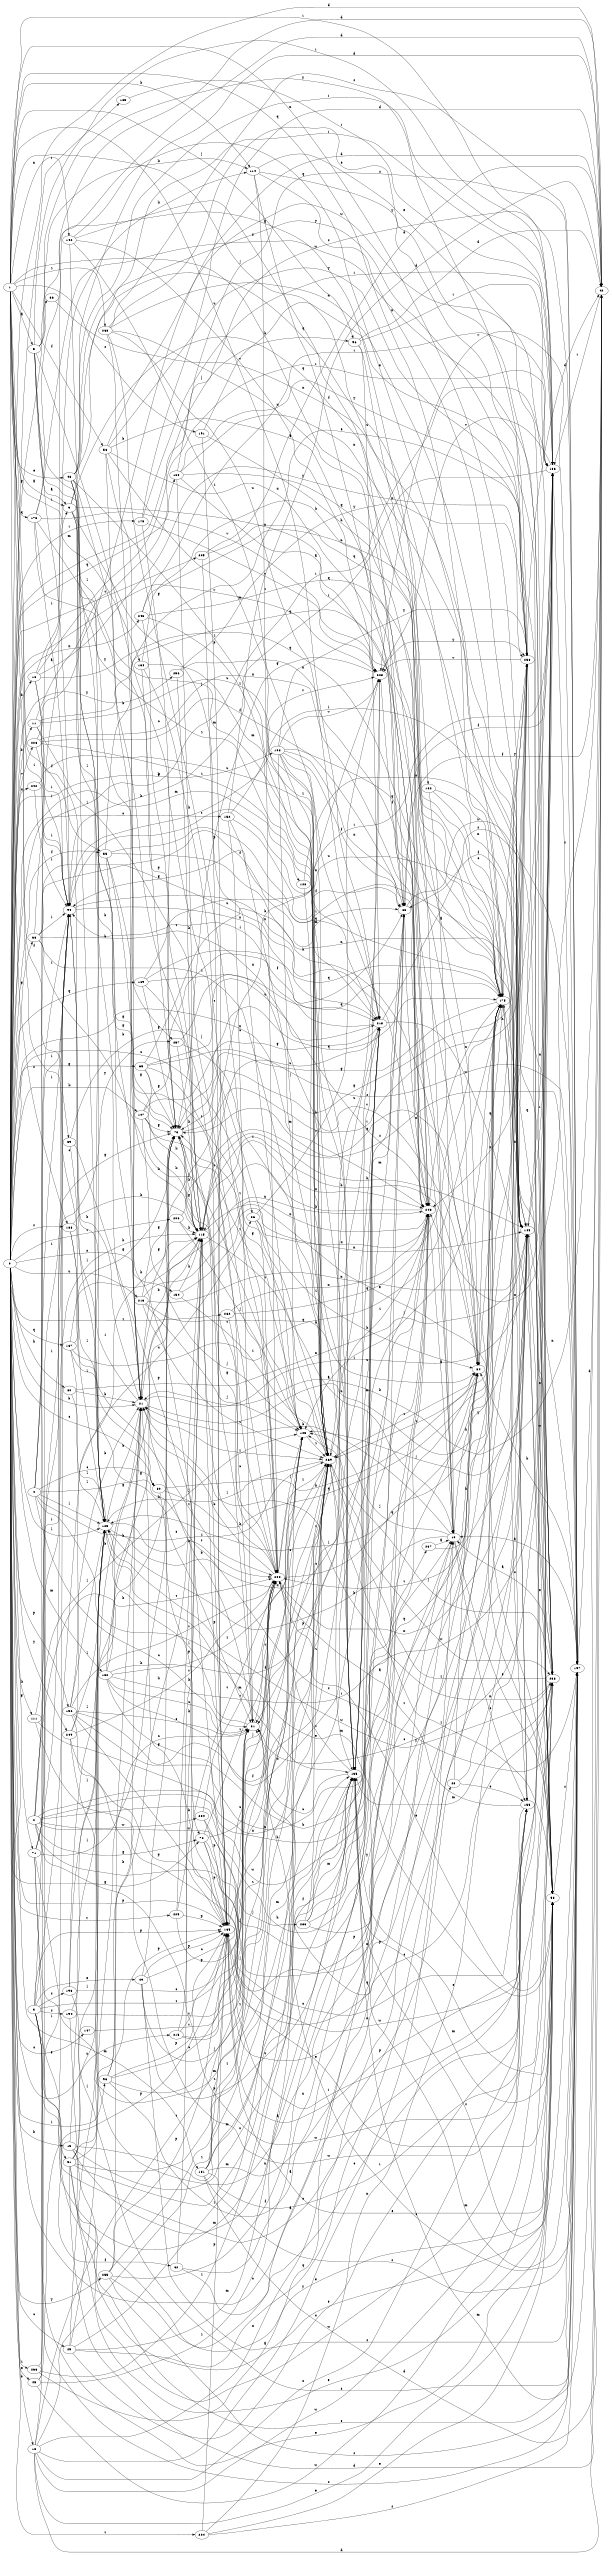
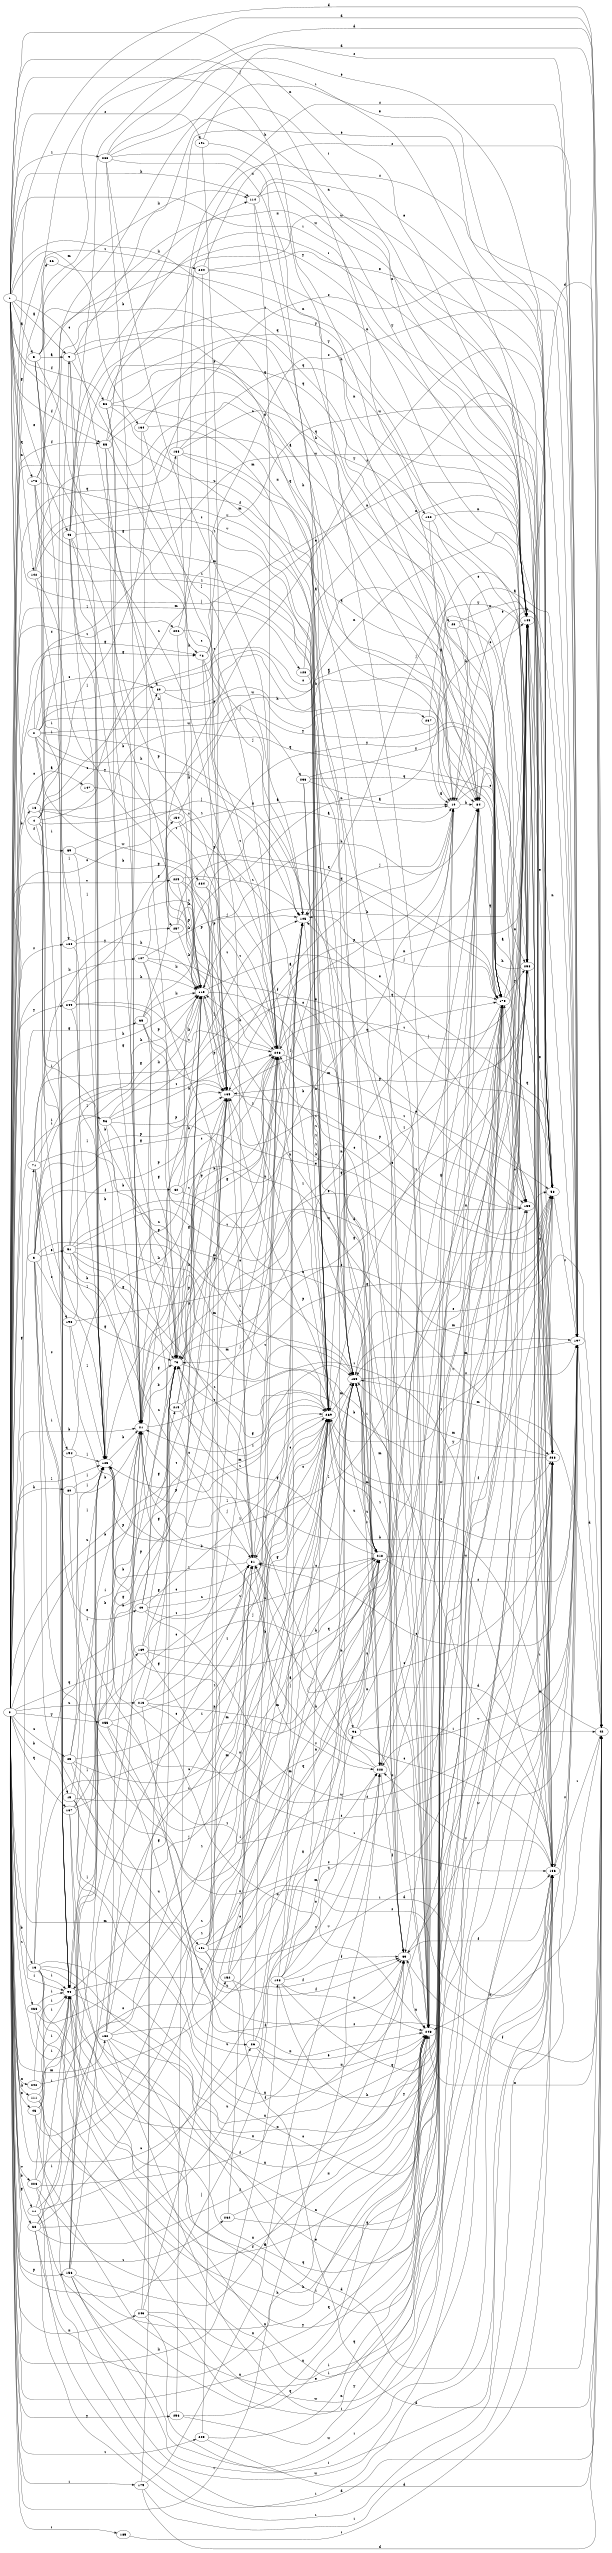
  strict digraph {
    rankdir=LR
    0
    11
    13
    15
    16
    21
    23
    25
    26
    30
    42
    45
    55
    65
    66
    68
    71
    72
    80
    93
    96
    107
    108
    111
    125
    128
    131
    132
    147
    152
    154
    156
    165
    167
    168
    169
    179
    185
    188
    204
    205
    206
    213
    215
    225
    226
    228
    242
    243
    248
    249
    255
    256
    262
    266
    94
    175
    186
    218
    208
    155
    238
    53
    269
    258
    135
    197
    145
    73
    84
    63
    115
    105
    31
    10
    1
    5
    9
    46
    56
    59
    n82 [label=162]
    114
    134
    142
    173
    191
    268
    257
    2
    234
    236
    237
    3
    49
    51
    62
    193
    194
    4
    0 -> 11 [label=b]
    0 -> 13 [label=b]
    0 -> 15 [label=b]
    0 -> 16 [label=b]
    0 -> 21 [label=b]
    0 -> 23 [label=c]
    0 -> 25 [label=c]
    0 -> 26 [label=c]
    0 -> 30 [label=c]
    0 -> 42 [label=d]
    0 -> 45 [label=e]
    0 -> 55 [label=f]
    0 -> 65 [label=g]
    0 -> 66 [label=g]
    0 -> 68 [label=g]
    0 -> 71 [label=g]
    0 -> 72 [label=g]
    0 -> 80 [label=h]
    0 -> 93 [label=i]
    0 -> 96 [label=j]
    0 -> 107 [label=k]
    0 -> 108 [label=k]
    0 -> 111 [label=k]
    0 -> 125 [label=l]
    0 -> 128 [label=m]
    0 -> 131 [label=m]
    0 -> 132 [label=m]
    0 -> 147 [label=o]
    0 -> 152 [label=o]
    0 -> 154 [label=o]
    0 -> 156 [label=p]
    0 -> 165 [label=p]
    0 -> 167 [label=q]
    0 -> 168 [label=q]
    0 -> 169 [label=q]
    0 -> 179 [label=r]
    0 -> 185 [label=r]
    0 -> 188 [label=s]
    0 -> 204 [label=t]
    0 -> 205 [label=t]
    0 -> 206 [label=t]
    0 -> 213 [label=u]
    0 -> 215 [label=u]
    0 -> 225 [label=v]
    0 -> 226 [label=v]
    0 -> 228 [label=v]
    0 -> 242 [label=x]
    0 -> 243 [label=x]
    0 -> 248 [label=x]
    0 -> 249 [label=y]
    0 -> 255 [label=y]
    0 -> 256 [label=y]
    0 -> 262 [label=z]
    0 -> 266 [label=z]
    11 -> 94 [label=i]
    11 -> 175 [label=q]
    11 -> 186 [label=r]
    11 -> 218 [label=u]
    11 -> 208 [label=t]
    13 -> 42 [label=d]
    13 -> 248 [label=x]
    13 -> 94 [label=i]
    13 -> 208 [label=t]
    13 -> 155 [label=o]
    13 -> 238 [label=w]
    13 -> 53 [label=e]
    13 -> 269 [label=z]
    13 -> 258 [label=y]
    15 -> 125 [label=l]
    15 -> 248 [label=x]
    15 -> 218 [label=u]
    15 -> 53 [label=e]
    15 -> 135 [label=m]
    16 -> 21 [label=b]
    16 -> 42 [label=d]
    16 -> 94 [label=i]
    16 -> 175 [label=q]
    16 -> 258 [label=y]
    16 -> 197 [label=s]
    21 -> 94 [label=i]
    21 -> 186 [label=r]
    21 -> 269 [label=z]
    21 -> 145 [label=n]
    21 -> 73 [label=g]
    23 -> 155 [label=o]
    23 -> 145 [label=n]
    23 -> 84 [label=h]
    25 -> 21 [label=b]
    25 -> 125 [label=l]
    25 -> 175 [label=q]
    25 -> 155 [label=o]
    25 -> 269 [label=z]
    25 -> 135 [label=m]
    26 -> 228 [label=v]
    26 -> 248 [label=x]
    26 -> 208 [label=t]
    26 -> 84 [label=h]
    30 -> 165 [label=p]
    30 -> 175 [label=q]
    30 -> 84 [label=h]
    42 -> 21 [label=b]
    42 -> 248 [label=x]
    42 -> 186 [label=r]
    42 -> 135 [label=m]
    42 -> 63 [label=f]
    45 -> 165 [label=p]
    45 -> 94 [label=i]
    45 -> 238 [label=w]
    45 -> 269 [label=z]
    55 -> 21 [label=b]
    55 -> 175 [label=q]
    55 -> 208 [label=t]
    55 -> 53 [label=e]
    55 -> 84 [label=h]
    55 -> 115 [label=k]
    65 -> 218 [label=u]
    65 -> 269 [label=z]
    65 -> 197 [label=s]
    65 -> 145 [label=n]
    65 -> 73 [label=g]
    65 -> 115 [label=k]
    66 -> 145 [label=n]
    68 -> 248 [label=x]
    68 -> 94 [label=i]
    68 -> 186 [label=r]
    68 -> 218 [label=u]
    68 -> 269 [label=z]
    68 -> 63 [label=f]
    68 -> 105 [label=j]
    71 -> 94 [label=i]
    71 -> 155 [label=o]
    71 -> 53 [label=e]
    71 -> 135 [label=m]
    71 -> 73 [label=g]
    71 -> 115 [label=k]
    71 -> 31 [label=c]
    72 -> 165 [label=p]
    72 -> 208 [label=t]
    72 -> 238 [label=w]
    72 -> 145 [label=n]
    72 -> 105 [label=j]
    80 -> 21 [label=b]
    80 -> 125 [label=l]
    80 -> 145 [label=n]
    93 -> 21 [label=b]
    93 -> 165 [label=p]
    93 -> 115 [label=k]
    93 -> 105 [label=j]
    93 -> 31 [label=c]
    93 -> 10 [label=a]
    96 -> 42 [label=d]
    96 -> 248 [label=x]
    96 -> 186 [label=r]
    96 -> 218 [label=u]
    107 -> 175 [label=q]
    107 -> 269 [label=z]
    107 -> 73 [label=g]
    107 -> 63 [label=f]
    107 -> 115 [label=k]
    107 -> 105 [label=j]
    108 -> 228 [label=v]
    108 -> 248 [label=x]
    108 -> 175 [label=q]
    108 -> 218 [label=u]
    108 -> 269 [label=z]
    108 -> 258 [label=y]
    108 -> 135 [label=m]
    108 -> 63 [label=f]
    108 -> 105 [label=j]
    111 -> 94 [label=i]
    111 -> 53 [label=e]
    111 -> 84 [label=h]
    125 -> 21 [label=b]
    125 -> 248 [label=x]
    125 -> 208 [label=t]
    125 -> 238 [label=w]
    125 -> 135 [label=m]
    128 -> 269 [label=z]
    128 -> 145 [label=n]
    131 -> 42 [label=d]
    131 -> 165 [label=p]
    131 -> 186 [label=r]
    131 -> 135 [label=m]
    131 -> 197 [label=s]
    131 -> 145 [label=n]
    131 -> 63 [label=f]
    131 -> 105 [label=j]
    132 -> 21 [label=b]
    132 -> 248 [label=x]
    132 -> 186 [label=r]
    132 -> 269 [label=z]
    132 -> 84 [label=h]
    132 -> 63 [label=f]
    132 -> 115 [label=k]
    132 -> 31 [label=c]
    147 -> 208 [label=t]
    152 -> 42 [label=d]
    152 -> 228 [label=v]
    152 -> 135 [label=m]
    152 -> 63 [label=f]
    152 -> 31 [label=c]
    154 -> 269 [label=z]
    154 -> 145 [label=n]
    154 -> 115 [label=k]
    156 -> 21 [label=b]
    156 -> 125 [label=l]
    156 -> 248 [label=x]
    156 -> 186 [label=r]
    156 -> 208 [label=t]
    156 -> 238 [label=w]
    156 -> 63 [label=f]
    156 -> 31 [label=c]
    165 -> 21 [label=b]
    165 -> 175 [label=q]
    165 -> 53 [label=e]
    165 -> 31 [label=c]
    167 -> 125 [label=l]
    167 -> 248 [label=x]
    167 -> 175 [label=q]
    167 -> 73 [label=g]
    167 -> 31 [label=c]
    168 -> 175 [label=q]
    168 -> 258 [label=y]
    168 -> 197 [label=s]
    168 -> 145 [label=n]
    168 -> 115 [label=k]
    168 -> 10 [label=a]
    169 -> 175 [label=q]
    169 -> 186 [label=r]
    169 -> 208 [label=t]
    169 -> 73 [label=g]
    169 -> 84 [label=h]
    179 -> 42 [label=d]
    179 -> 228 [label=v]
    179 -> 186 [label=r]
    179 -> 73 [label=g]
    185 -> 186 [label=r]
    188 -> 125 [label=l]
    188 -> 208 [label=t]
    188 -> 115 [label=k]
    204 -> 165 [label=p]
    204 -> 53 [label=e]
    204 -> 197 [label=s]
    204 -> 145 [label=n]
    205 -> 42 [label=d]
    205 -> 165 [label=p]
    205 -> 175 [label=q]
    206 -> 197 [label=s]
    206 -> 115 [label=k]
    206 -> 105 [label=j]
    213 -> 248 [label=x]
    213 -> 269 [label=z]
    213 -> 145 [label=n]
    213 -> 73 [label=g]
    213 -> 84 [label=h]
    213 -> 105 [label=j]
    215 -> 165 [label=p]
    215 -> 269 [label=z]
    215 -> 115 [label=k]
    215 -> 105 [label=j]
    225 -> 165 [label=p]
    225 -> 208 [label=t]
    225 -> 115 [label=k]
    225 -> 105 [label=j]
    226 -> 42 [label=d]
    226 -> 248 [label=x]
    226 -> 94 [label=i]
    226 -> 269 [label=z]
    226 -> 63 [label=f]
    228 -> 21 [label=b]
    228 -> 258 [label=y]
    228 -> 73 [label=g]
    228 -> 63 [label=f]
    242 -> 94 [label=i]
    242 -> 218 [label=u]
    243 -> 175 [label=q]
    243 -> 186 [label=r]
    243 -> 269 [label=z]
    243 -> 145 [label=n]
    243 -> 73 [label=g]
    248 -> 269 [label=z]
    248 -> 115 [label=k]
    248 -> 10 [label=a]
    249 -> 125 [label=l]
    249 -> 165 [label=p]
    249 -> 208 [label=t]
    249 -> 115 [label=k]
    249 -> 10 [label=a]
    255 -> 21 [label=b]
    255 -> 165 [label=p]
    255 -> 269 [label=z]
    255 -> 197 [label=s]
    255 -> 63 [label=f]
    255 -> 10 [label=a]
    256 -> 248 [label=x]
    256 -> 258 [label=y]
    256 -> 115 [label=k]
    262 -> 248 [label=x]
    262 -> 175 [label=q]
    262 -> 31 [label=c]
    266 -> 94 [label=i]
    266 -> 269 [label=z]
    266 -> 10 [label=a]
    94 -> 125 [label=l]
    94 -> 248 [label=x]
    94 -> 218 [label=u]
    94 -> 145 [label=n]
    175 -> 248 [label=x]
    175 -> 155 [label=o]
    175 -> 269 [label=z]
    175 -> 258 [label=y]
    175 -> 145 [label=n]
    175 -> 73 [label=g]
    175 -> 105 [label=j]
    186 -> 228 [label=v]
    186 -> 248 [label=x]
    186 -> 94 [label=i]
    186 -> 197 [label=s]
    186 -> 145 [label=n]
    186 -> 63 [label=f]
    186 -> 31 [label=c]
    218 -> 165 [label=p]
    218 -> 94 [label=i]
    218 -> 238 [label=w]
    218 -> 135 [label=m]
    218 -> 197 [label=s]
    218 -> 73 [label=g]
    218 -> 31 [label=c]
    208 -> 21 [label=b]
    208 -> 175 [label=q]
    208 -> 53 [label=e]
    208 -> 269 [label=z]
    208 -> 145 [label=n]
    208 -> 73 [label=g]
    208 -> 115 [label=k]
    208 -> 105 [label=j]
    155 -> 165 [label=p]
    155 -> 94 [label=i]
    155 -> 208 [label=t]
    238 -> 21 [label=b]
    238 -> 94 [label=i]
    238 -> 175 [label=q]
    238 -> 269 [label=z]
    238 -> 135 [label=m]
    238 -> 105 [label=j]
    238 -> 31 [label=c]
    238 -> 10 [label=a]
    53 -> 269 [label=z]
    53 -> 135 [label=m]
    53 -> 197 [label=s]
    53 -> 73 [label=g]
    53 -> 63 [label=f]
    269 -> 125 [label=l]
    269 -> 218 [label=u]
    269 -> 238 [label=w]
    269 -> 135 [label=m]
    269 -> 73 [label=g]
    269 -> 31 [label=c]
    258 -> 42 [label=d]
    258 -> 125 [label=l]
    258 -> 165 [label=p]
    258 -> 228 [label=v]
    258 -> 53 [label=e]
    258 -> 73 [label=g]
    258 -> 84 [label=h]
    135 -> 228 [label=v]
    135 -> 218 [label=u]
    135 -> 208 [label=t]
    135 -> 53 [label=e]
    135 -> 197 [label=s]
    135 -> 31 [label=c]
    197 -> 42 [label=d]
    197 -> 228 [label=v]
    197 -> 135 [label=m]
    197 -> 145 [label=n]
    197 -> 84 [label=h]
    197 -> 31 [label=c]
    197 -> 10 [label=a]
    145 -> 186 [label=r]
    145 -> 208 [label=t]
    145 -> 238 [label=w]
    145 -> 53 [label=e]
    145 -> 115 [label=k]
    145 -> 105 [label=j]
    73 -> 21 [label=b]
    73 -> 186 [label=r]
    73 -> 208 [label=t]
    73 -> 115 [label=k]
    84 -> 165 [label=p]
    84 -> 175 [label=q]
    84 -> 269 [label=z]
    63 -> 248 [label=x]
    63 -> 238 [label=w]
    63 -> 135 [label=m]
    115 -> 165 [label=p]
    115 -> 248 [label=x]
    115 -> 218 [label=u]
    115 -> 53 [label=e]
    115 -> 73 [label=g]
    115 -> 84 [label=h]
    115 -> 10 [label=a]
    105 -> 269 [label=z]
    31 -> 21 [label=b]
    31 -> 125 [label=l]
    31 -> 228 [label=v]
    31 -> 208 [label=t]
    10 -> 21 [label=b]
    10 -> 125 [label=l]
    10 -> 155 [label=o]
    10 -> 53 [label=e]
    10 -> 84 [label=h]
    10 -> 105 [label=j]
    1 -> 30 [label=c]
    1 -> 55 [label=f]
    1 -> 96 [label=j]
-   1 -> 188 [label=s]
+   142 -> 188 [label=s]
    1 -> 94 [label=i]
    1 -> 175 [label=q]
    1 -> 186 [label=r]
    1 -> 218 [label=u]
    1 -> 145 [label=n]
    1 -> 84 [label=h]
    1 -> 5 [label=a]
    1 -> 9 [label=a]
    1 -> 46 [label=e]
    1 -> 56 [label=f]
    1 -> 59 [label=f]
    1 -> n82 [label=j]
    1 -> 114 [label=k]
    1 -> 134 [label=m]
    1 -> 142 [label=n]
    1 -> 173 [label=q]
    1 -> 191 [label=s]
    1 -> 268 [label=z]
    5 -> 72 [label=g]
    5 -> 94 [label=i]
    5 -> 186 [label=r]
    5 -> 258 [label=y]
    5 -> 31 [label=c]
    5 -> 10 [label=a]
    5 -> 9 [label=a]
    5 -> 114 [label=k]
    5 -> 257 [label=y]
    9 -> 21 [label=b]
    9 -> 125 [label=l]
    9 -> 248 [label=x]
    9 -> 175 [label=q]
    9 -> 186 [label=r]
    9 -> 105 [label=j]
    46 -> 21 [label=b]
    46 -> 42 [label=d]
    46 -> 125 [label=l]
    46 -> 165 [label=p]
    46 -> 175 [label=q]
    46 -> 186 [label=r]
    46 -> 269 [label=z]
    46 -> 258 [label=y]
    46 -> 73 [label=g]
    46 -> 115 [label=k]
    56 -> 21 [label=b]
    56 -> 248 [label=x]
    56 -> 238 [label=w]
    56 -> 258 [label=y]
    56 -> 135 [label=m]
    56 -> 73 [label=g]
    56 -> 10 [label=a]
    59 -> 125 [label=l]
    59 -> 165 [label=p]
    59 -> 105 [label=j]
    n82 -> 155 [label=o]
    n82 -> 145 [label=n]
    n82 -> 10 [label=a]
    114 -> 208 [label=t]
    114 -> 53 [label=e]
    114 -> 258 [label=y]
    114 -> 145 [label=n]
    114 -> 63 [label=f]
    134 -> 208 [label=t]
    134 -> 135 [label=m]
    134 -> 73 [label=g]
    134 -> 84 [label=h]
    142 -> 125 [label=l]
    142 -> 228 [label=v]
    142 -> 175 [label=q]
    142 -> 269 [label=z]
    142 -> 63 [label=f]
    173 -> 42 [label=d]
    173 -> 228 [label=v]
    173 -> 94 [label=i]
    173 -> 238 [label=w]
    173 -> 269 [label=z]
    173 -> 135 [label=m]
    191 -> 165 [label=p]
    191 -> 53 [label=e]
    191 -> 84 [label=h]
    268 -> 21 [label=b]
    268 -> 248 [label=x]
    268 -> 218 [label=u]
    268 -> 208 [label=t]
    268 -> 53 [label=e]
    268 -> 197 [label=s]
    268 -> 145 [label=n]
    257 -> 175 [label=q]
    257 -> 269 [label=z]
    257 -> 115 [label=k]
    2 -> 72 [label=g]
    2 -> 248 [label=x]
    2 -> 94 [label=i]
    2 -> 208 [label=t]
    2 -> 155 [label=o]
    2 -> 238 [label=w]
    2 -> 84 [label=h]
    2 -> 105 [label=j]
    2 -> 234 [label=w]
    2 -> 236 [label=w]
    2 -> 237 [label=w]
    234 -> 165 [label=p]
    234 -> 208 [label=t]
    234 -> 258 [label=y]
    236 -> 175 [label=q]
    236 -> 269 [label=z]
    236 -> 258 [label=y]
    236 -> 135 [label=m]
    236 -> 10 [label=a]
    237 -> 258 [label=y]
    237 -> 10 [label=a]
    3 -> 26 [label=u]
    3 -> 165 [label=p]
    3 -> 208 [label=t]
    3 -> 53 [label=e]
    3 -> 135 [label=m]
    3 -> 197 [label=s]
    3 -> 257 [label=y]
    3 -> 49 [label=e]
    3 -> 51 [label=e]
    3 -> 62 [label=f]
    3 -> 193 [label=s]
    3 -> 194 [label=s]
    49 -> 165 [label=p]
    49 -> 218 [label=u]
    49 -> 269 [label=z]
    49 -> 197 [label=s]
    49 -> 73 [label=g]
    49 -> 31 [label=c]
    51 -> 42 [label=d]
    51 -> 125 [label=l]
    51 -> 165 [label=p]
    51 -> 238 [label=w]
    51 -> 53 [label=e]
    51 -> 269 [label=z]
    51 -> 135 [label=m]
    51 -> 73 [label=g]
    51 -> 115 [label=k]
    62 -> 248 [label=x]
    62 -> 155 [label=o]
    62 -> 115 [label=k]
    193 -> 125 [label=l]
    193 -> 197 [label=s]
    193 -> 115 [label=g]
    193 -> 31 [label=c]
    194 -> 125 [label=l]
    194 -> 208 [label=t]
    194 -> 197 [label=s]
    4 -> 30 [label=c]
    4 -> 125 [label=l]
    4 -> 94 [label=i]
    4 -> 53 [label=e]
    4 -> 269 [label=z]
    4 -> 197 [label=s]
    4 -> 31 [label=c]
    4 -> 9 [label=a]
    4 -> 114 [label=k]
  }
